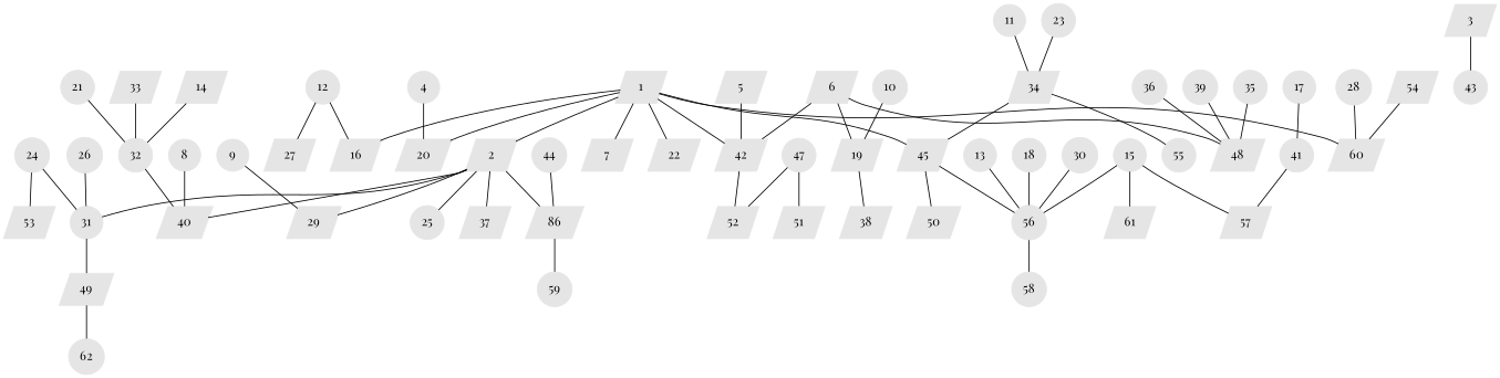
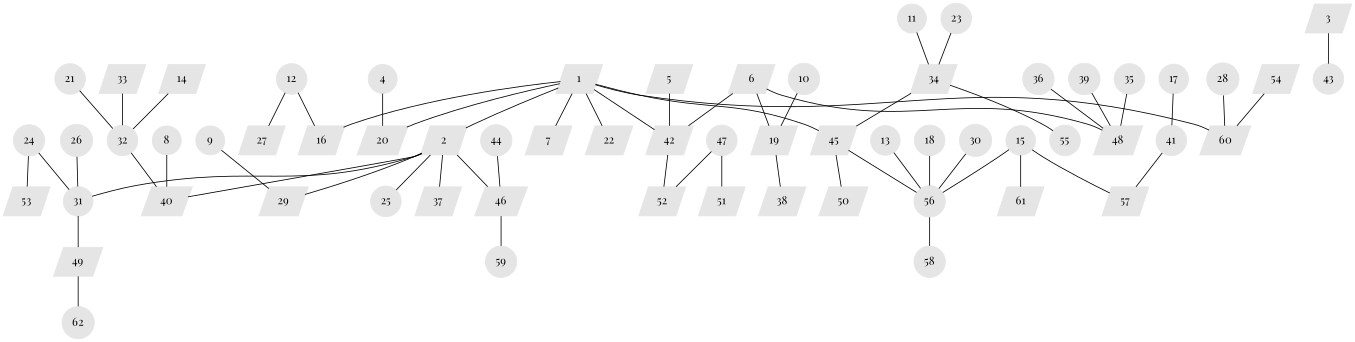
  graph {
    fontname="Playfair Display"
    node [color=gray90 fontname="Playfair Display" shape=parallelogram style=filled]
    edge [fontname="Playfair Display" weight=1.0]
    1
    2
    7
    16
    20
    22
    42
    45
    60
    25 [shape=circle]
    29
    31 [shape=circle]
    37
    40
-   46 [label=86]
+   46
    52
    56 [shape=circle]
    50
    49
    59 [shape=circle]
    43 [shape=circle]
    3
    4 [shape=circle]
    5
    6
    19
    48
    38
    8 [shape=circle]
    9 [shape=circle]
    10 [shape=circle]
    11 [shape=circle]
    34
    55 [shape=circle]
    12 [shape=circle]
    27
    13 [shape=circle]
    58 [shape=circle]
    32 [shape=circle]
    14
    15 [shape=circle]
    57
    61
    17 [shape=circle]
    41 [shape=circle]
    18 [shape=circle]
    21 [shape=circle]
    23 [shape=circle]
    24 [shape=circle]
    53
    26 [shape=circle]
    28 [shape=circle]
    30 [shape=circle]
    62 [shape=circle]
    33
    35 [shape=circle]
    36 [shape=circle]
    39 [shape=circle]
    44 [shape=circle]
    47 [shape=circle]
    51
    54
    1 -- 2
    1 -- 7
    1 -- 16
    1 -- 20
    1 -- 22
    1 -- 42
    1 -- 45
    1 -- 60
    2 -- 25
    2 -- 29
    2 -- 31
    2 -- 37
    2 -- 40
    2 -- 46
    42 -- 52
    45 -- 56
    45 -- 50
    31 -- 49
    46 -- 59
    56 -- 58
    49 -- 62
    3 -- 43
    4 -- 20
    5 -- 42
    6 -- 42
    6 -- 19
    6 -- 48
    19 -- 38
    8 -- 40
    9 -- 29
    10 -- 19
    11 -- 34
    34 -- 45
    34 -- 55
    12 -- 16
    12 -- 27
    13 -- 56
    32 -- 40
    14 -- 32
    15 -- 56
    15 -- 57
    15 -- 61
    17 -- 41
    41 -- 57
    18 -- 56
    21 -- 32
    23 -- 34
    24 -- 31
    24 -- 53
    26 -- 31
    28 -- 60
    30 -- 56
    33 -- 32
    35 -- 48
    36 -- 48
    39 -- 48
    44 -- 46
    47 -- 52
    47 -- 51
    54 -- 60
  }
